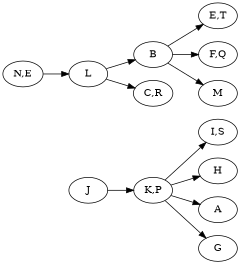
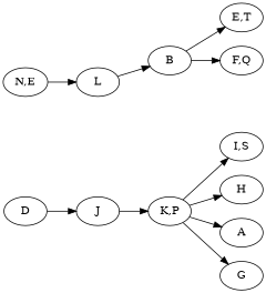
  strict digraph {
    rankdir=LR
+   n1 [label=D]
    n2 [label=J]
    n3 [label="K,P"]
    n4 [label="N,E"]
    n5 [label=L]
    n6 [label="I,S"]
    n7 [label=H]
    n8 [label=A]
    n9 [label=G]
    n10 [label=B]
    n11 [label="E,T"]
    n12 [label="F,Q"]
-   n13 [label=M]
-   n14 [label="C,R"]
+   n1 -> n2
    n2 -> n3
    n3 -> n6
    n3 -> n7
    n3 -> n8
    n3 -> n9
    n4 -> n5
    n5 -> n10
-   n5 -> n14
    n10 -> n11
    n10 -> n12
-   n10 -> n13
  }
